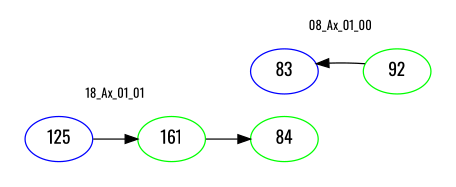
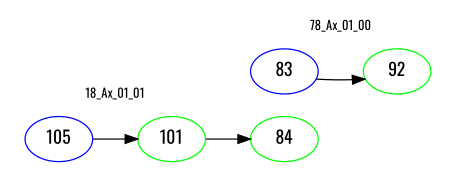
  digraph {
    fontname=Oswald
    rankdir=LR
    node [color=green fontname=Oswald]
    edge [color=black fontname=Oswald]
    n1 [color=blue label=83]
    n2 [label=92]
    n3 [label=84]
-   n4 [color=blue label=125]
-   n5 [label=161]
+   n4 [color=blue label=105]
+   n5 [label=101]
    subgraph cluster_1 {
      color=white
      fontsize=10
-     label="08_Ax_01_00"
+     label="78_Ax_01_00"
      n1
      n2
      n3
    }
    subgraph cluster_2 {
      color=white
      fontsize=10
      label="18_Ax_01_01"
      n4
      n5
    }
-   n2 -> n1
+   n1 -> n2
    n4 -> n5
    n5 -> n3
  }
